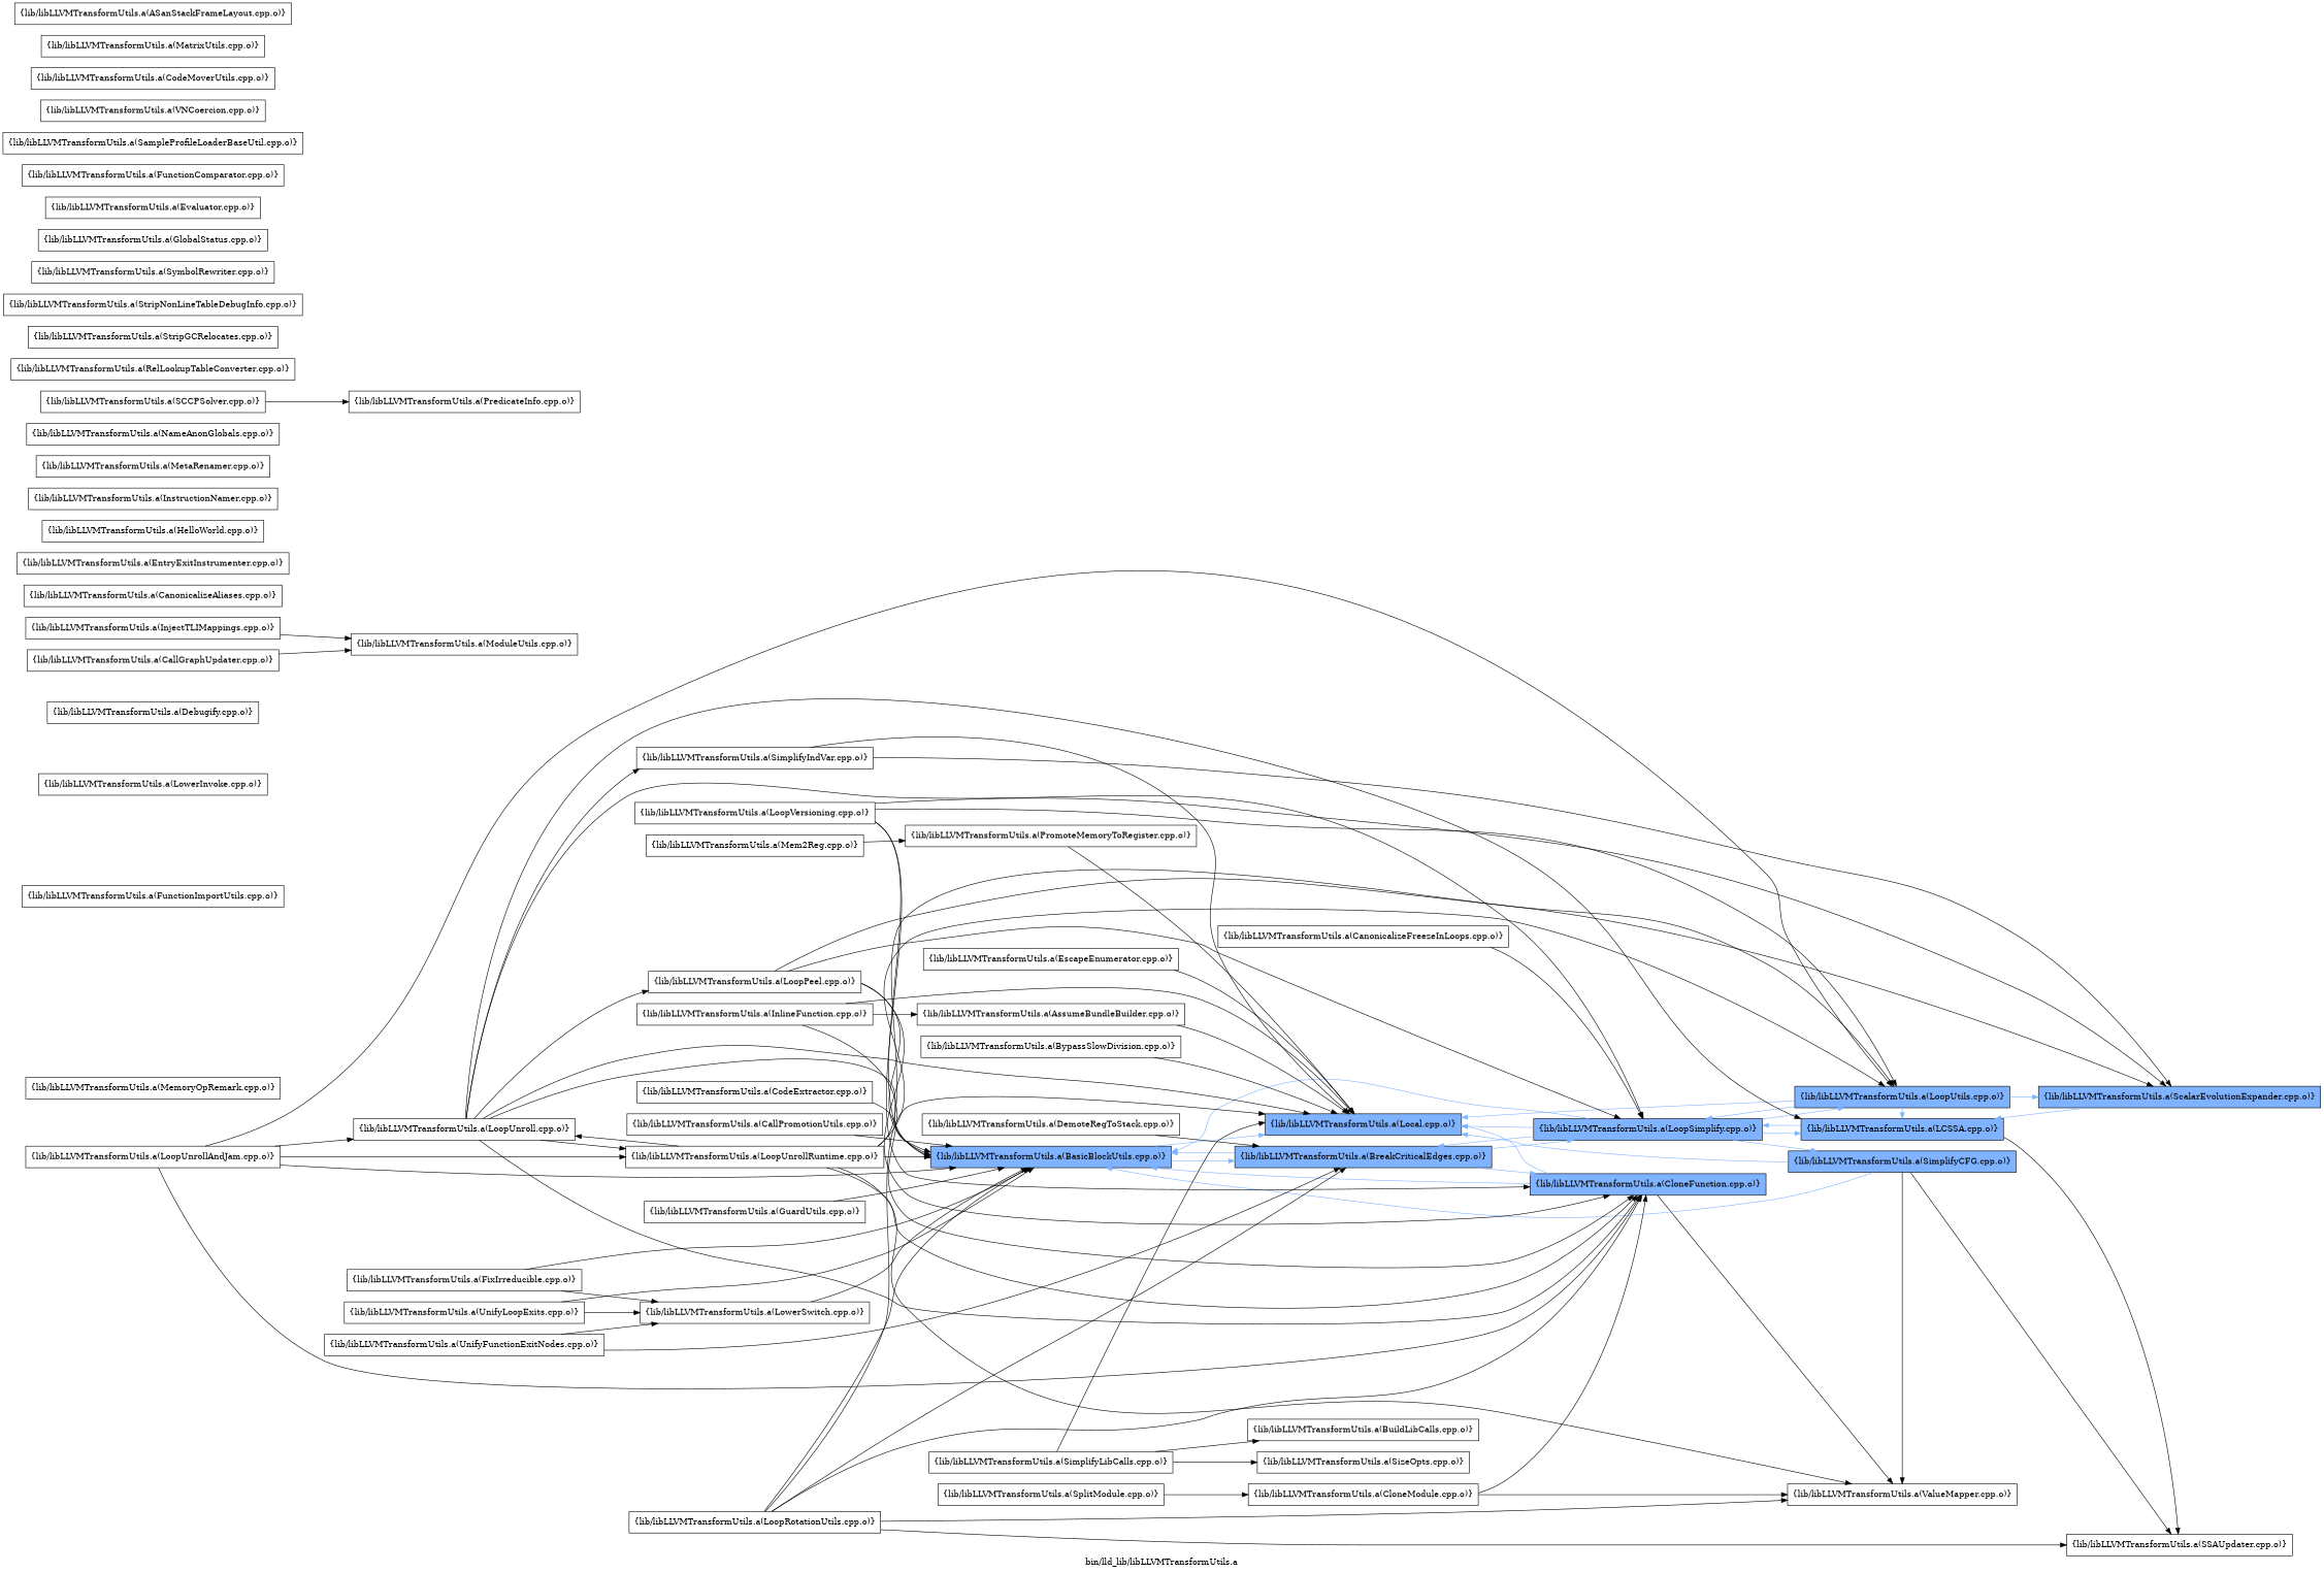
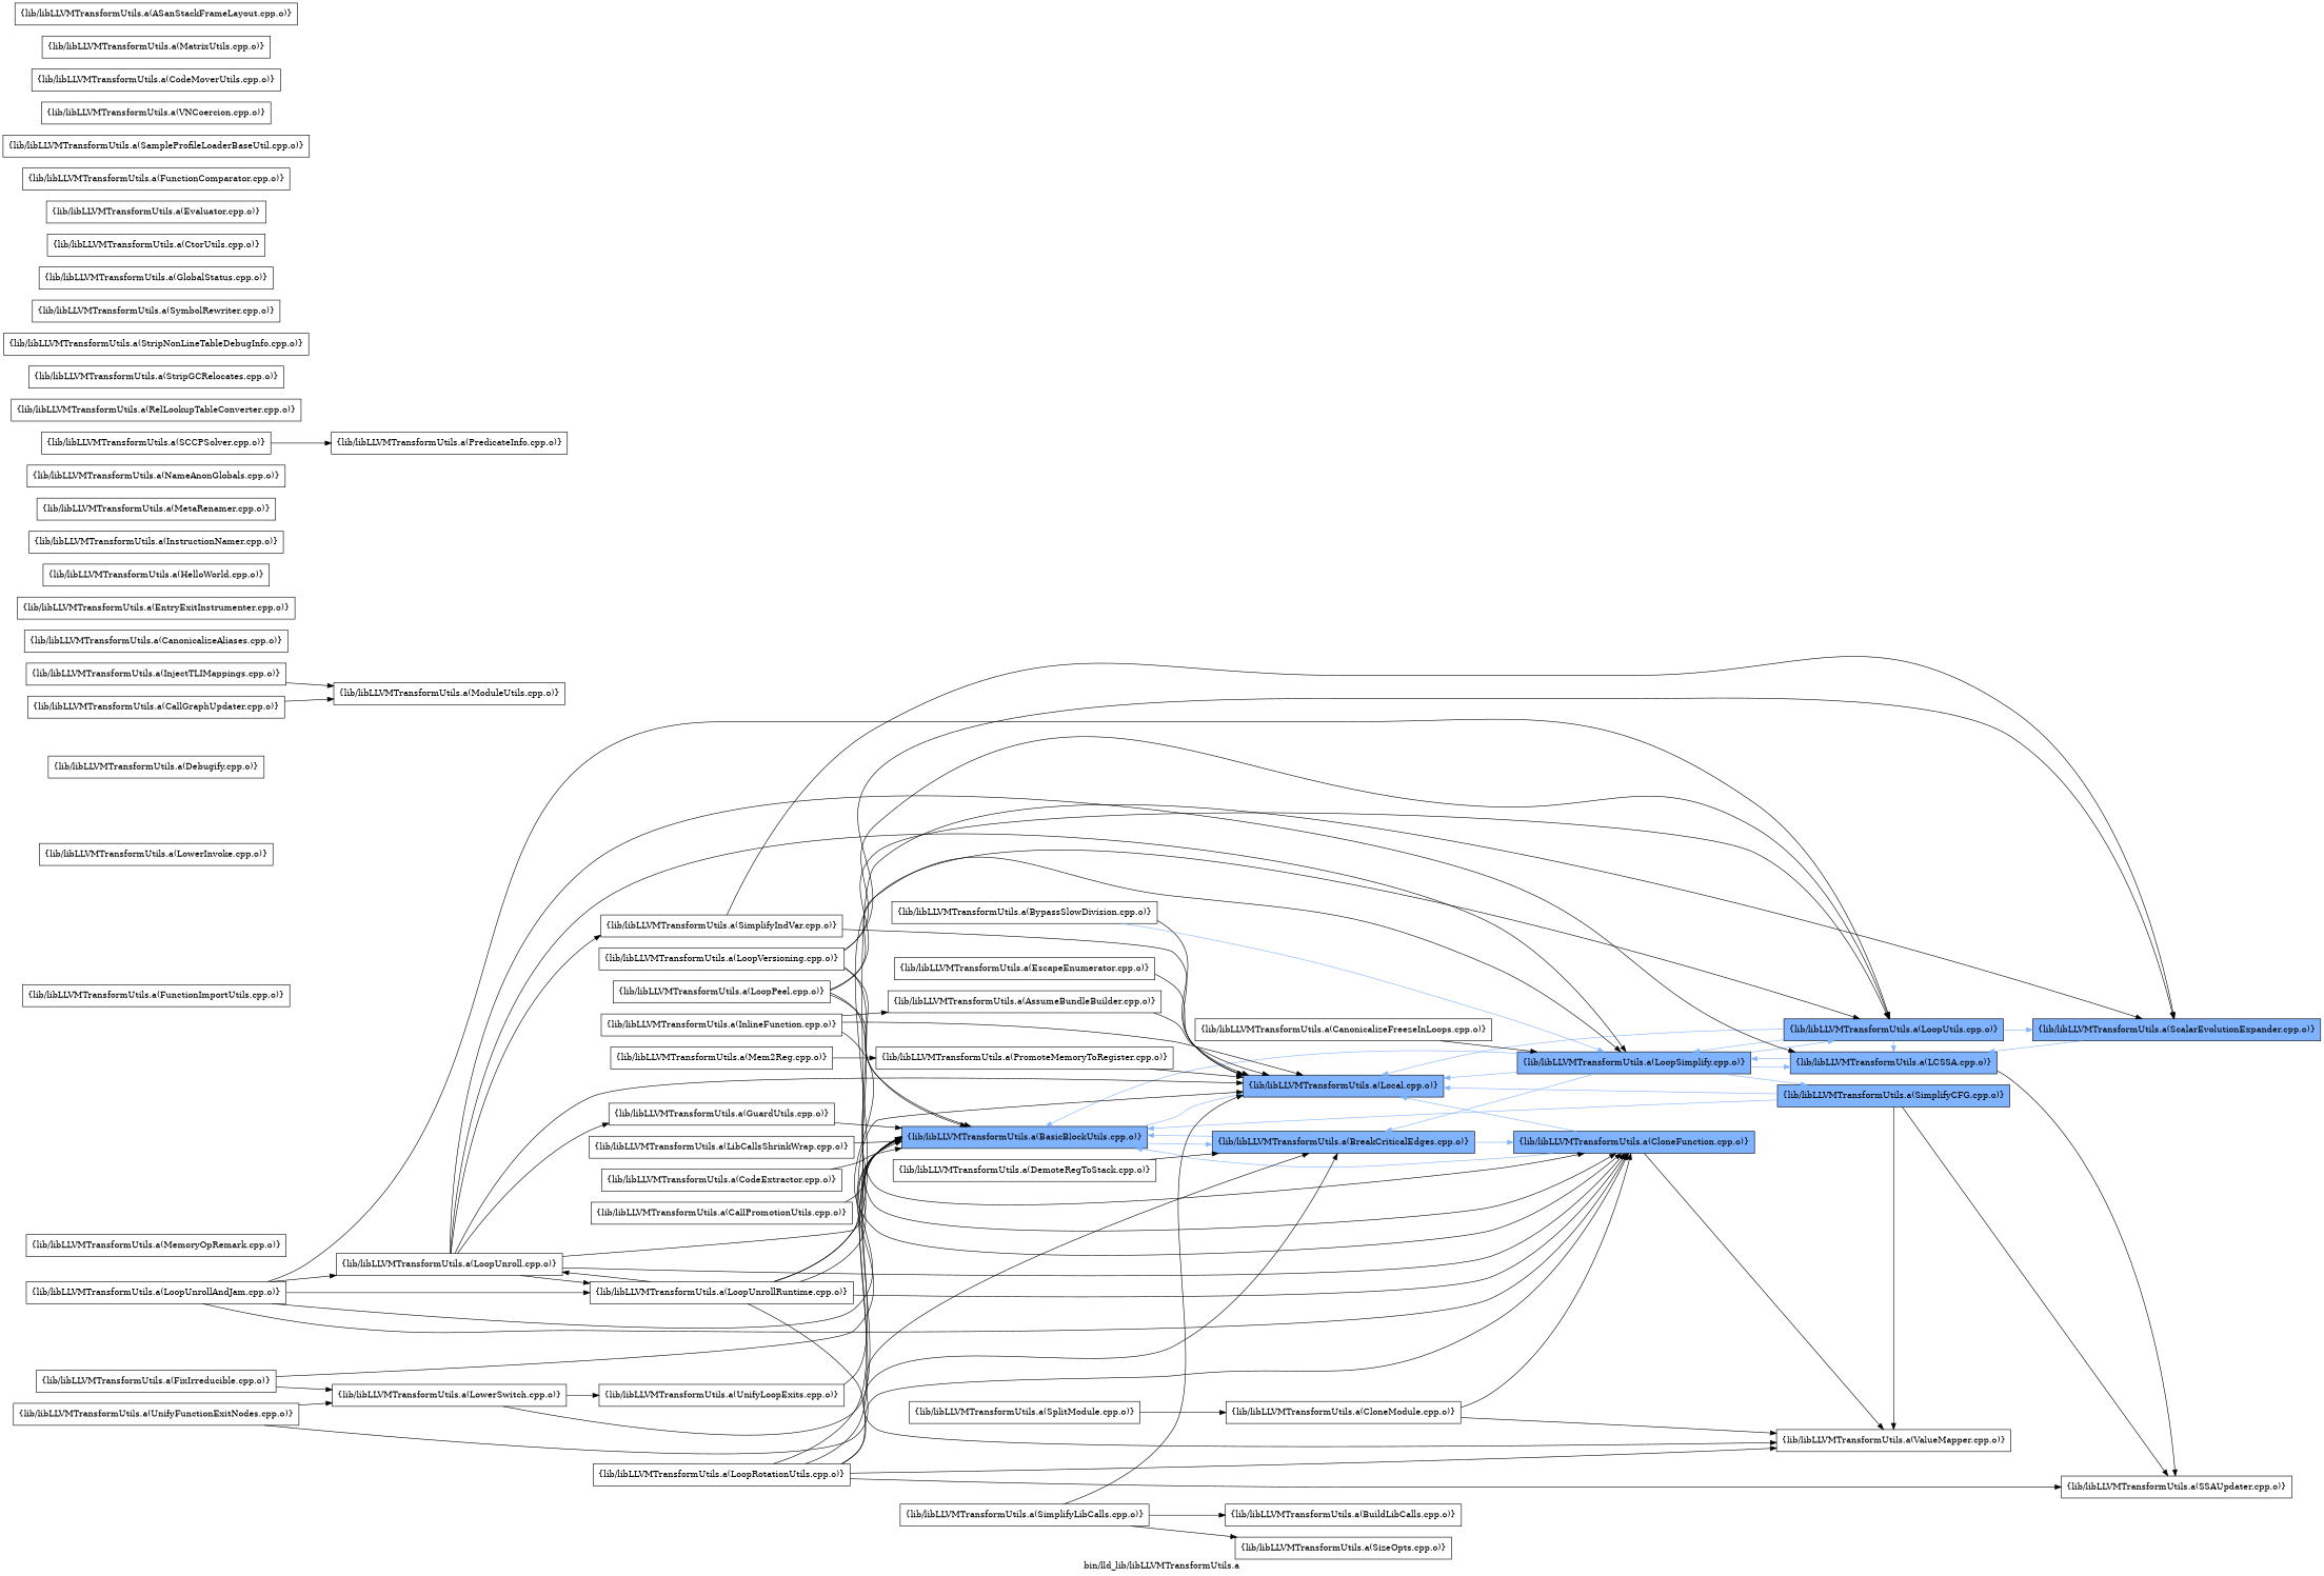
  digraph {
    label="bin/lld_lib/libLLVMTransformUtils.a"
    rankdir=LR
    node [group=0 shape=box]
    n1 [fillcolor="0.600000 0.5 1" group=1 label="{lib/libLLVMTransformUtils.a(BasicBlockUtils.cpp.o)}" style=filled]
    n2 [fillcolor="0.600000 0.5 1" group=1 label="{lib/libLLVMTransformUtils.a(BreakCriticalEdges.cpp.o)}" style=filled]
    n3 [fillcolor="0.600000 0.5 1" group=1 label="{lib/libLLVMTransformUtils.a(Local.cpp.o)}" style=filled]
    n4 [fillcolor="0.600000 0.5 1" group=1 label="{lib/libLLVMTransformUtils.a(CloneFunction.cpp.o)}" style=filled]
    n5 [fillcolor="0.600000 0.5 1" group=1 label="{lib/libLLVMTransformUtils.a(LoopSimplify.cpp.o)}" style=filled]
    n6 [label="{lib/libLLVMTransformUtils.a(ValueMapper.cpp.o)}"]
    n7 [fillcolor="0.600000 0.5 1" group=1 label="{lib/libLLVMTransformUtils.a(LCSSA.cpp.o)}" style=filled]
    n8 [fillcolor="0.600000 0.5 1" group=1 label="{lib/libLLVMTransformUtils.a(LoopUtils.cpp.o)}" style=filled]
    n9 [fillcolor="0.600000 0.5 1" group=1 label="{lib/libLLVMTransformUtils.a(SimplifyCFG.cpp.o)}" style=filled]
    n10 [label="{lib/libLLVMTransformUtils.a(SSAUpdater.cpp.o)}"]
    n11 [fillcolor="0.600000 0.5 1" group=1 label="{lib/libLLVMTransformUtils.a(ScalarEvolutionExpander.cpp.o)}" style=filled]
    n12 [label="{lib/libLLVMTransformUtils.a(MemoryOpRemark.cpp.o)}"]
    n13 [label="{lib/libLLVMTransformUtils.a(SizeOpts.cpp.o)}"]
    n14 [label="{lib/libLLVMTransformUtils.a(FunctionImportUtils.cpp.o)}"]
    n15 [label="{lib/libLLVMTransformUtils.a(SplitModule.cpp.o)}"]
    n16 [label="{lib/libLLVMTransformUtils.a(CloneModule.cpp.o)}"]
    n17 [label="{lib/libLLVMTransformUtils.a(CanonicalizeFreezeInLoops.cpp.o)}"]
    n18 [label="{lib/libLLVMTransformUtils.a(LowerInvoke.cpp.o)}"]
    n19 [label="{lib/libLLVMTransformUtils.a(BypassSlowDivision.cpp.o)}"]
    n20 [label="{lib/libLLVMTransformUtils.a(SimplifyLibCalls.cpp.o)}"]
    n21 [label="{lib/libLLVMTransformUtils.a(BuildLibCalls.cpp.o)}"]
    n22 [label="{lib/libLLVMTransformUtils.a(Debugify.cpp.o)}"]
    n23 [label="{lib/libLLVMTransformUtils.a(InlineFunction.cpp.o)}"]
    n24 [label="{lib/libLLVMTransformUtils.a(AssumeBundleBuilder.cpp.o)}"]
    n25 [label="{lib/libLLVMTransformUtils.a(DemoteRegToStack.cpp.o)}"]
    n26 [label="{lib/libLLVMTransformUtils.a(EscapeEnumerator.cpp.o)}"]
    n27 [label="{lib/libLLVMTransformUtils.a(ModuleUtils.cpp.o)}"]
    n28 [label="{lib/libLLVMTransformUtils.a(CanonicalizeAliases.cpp.o)}"]
    n29 [label="{lib/libLLVMTransformUtils.a(EntryExitInstrumenter.cpp.o)}"]
    n30 [label="{lib/libLLVMTransformUtils.a(FixIrreducible.cpp.o)}"]
    n31 [label="{lib/libLLVMTransformUtils.a(LowerSwitch.cpp.o)}"]
    n32 [label="{lib/libLLVMTransformUtils.a(HelloWorld.cpp.o)}"]
    n33 [label="{lib/libLLVMTransformUtils.a(InjectTLIMappings.cpp.o)}"]
    n34 [label="{lib/libLLVMTransformUtils.a(InstructionNamer.cpp.o)}"]
+   n35 [label="{lib/libLLVMTransformUtils.a(LibCallsShrinkWrap.cpp.o)}"]
    n36 [label="{lib/libLLVMTransformUtils.a(LoopVersioning.cpp.o)}"]
    n37 [label="{lib/libLLVMTransformUtils.a(Mem2Reg.cpp.o)}"]
    n38 [label="{lib/libLLVMTransformUtils.a(PromoteMemoryToRegister.cpp.o)}"]
    n39 [label="{lib/libLLVMTransformUtils.a(MetaRenamer.cpp.o)}"]
    n40 [label="{lib/libLLVMTransformUtils.a(NameAnonGlobals.cpp.o)}"]
    n41 [label="{lib/libLLVMTransformUtils.a(PredicateInfo.cpp.o)}"]
    n42 [label="{lib/libLLVMTransformUtils.a(RelLookupTableConverter.cpp.o)}"]
    n43 [label="{lib/libLLVMTransformUtils.a(StripGCRelocates.cpp.o)}"]
    n44 [label="{lib/libLLVMTransformUtils.a(StripNonLineTableDebugInfo.cpp.o)}"]
    n45 [label="{lib/libLLVMTransformUtils.a(SymbolRewriter.cpp.o)}"]
    n46 [label="{lib/libLLVMTransformUtils.a(UnifyFunctionExitNodes.cpp.o)}"]
    n47 [label="{lib/libLLVMTransformUtils.a(UnifyLoopExits.cpp.o)}"]
    n48 [label="{lib/libLLVMTransformUtils.a(CallGraphUpdater.cpp.o)}"]
    n49 [label="{lib/libLLVMTransformUtils.a(CodeExtractor.cpp.o)}"]
    n50 [label="{lib/libLLVMTransformUtils.a(GlobalStatus.cpp.o)}"]
+   n51 [label="{lib/libLLVMTransformUtils.a(CtorUtils.cpp.o)}"]
    n52 [label="{lib/libLLVMTransformUtils.a(Evaluator.cpp.o)}"]
    n53 [label="{lib/libLLVMTransformUtils.a(CallPromotionUtils.cpp.o)}"]
    n54 [label="{lib/libLLVMTransformUtils.a(FunctionComparator.cpp.o)}"]
    n55 [label="{lib/libLLVMTransformUtils.a(SampleProfileLoaderBaseUtil.cpp.o)}"]
    n56 [label="{lib/libLLVMTransformUtils.a(GuardUtils.cpp.o)}"]
    n57 [label="{lib/libLLVMTransformUtils.a(VNCoercion.cpp.o)}"]
    n58 [label="{lib/libLLVMTransformUtils.a(SimplifyIndVar.cpp.o)}"]
    n59 [label="{lib/libLLVMTransformUtils.a(CodeMoverUtils.cpp.o)}"]
    n60 [label="{lib/libLLVMTransformUtils.a(LoopPeel.cpp.o)}"]
    n61 [label="{lib/libLLVMTransformUtils.a(LoopRotationUtils.cpp.o)}"]
    n62 [label="{lib/libLLVMTransformUtils.a(LoopUnroll.cpp.o)}"]
    n63 [label="{lib/libLLVMTransformUtils.a(LoopUnrollRuntime.cpp.o)}"]
    n64 [label="{lib/libLLVMTransformUtils.a(LoopUnrollAndJam.cpp.o)}"]
    n65 [label="{lib/libLLVMTransformUtils.a(MatrixUtils.cpp.o)}"]
    n66 [label="{lib/libLLVMTransformUtils.a(SCCPSolver.cpp.o)}"]
    n67 [label="{lib/libLLVMTransformUtils.a(ASanStackFrameLayout.cpp.o)}"]
    subgraph sub_1 {
      rank=same
      n1
    }
    subgraph sub_2 {
      rank=same
      n2
      n3
    }
    subgraph sub_3 {
      rank=same
      n4
      n5
    }
    subgraph sub_4 {
      rank=same
      n6
      n7
      n8
      n9
    }
    n1 -> n2 [color="0.600000 0.5 1"]
    n1 -> n3 [color="0.600000 0.5 1"]
    n2 -> n1 [color="0.600000 0.5 1"]
    n2 -> n4 [color="0.600000 0.5 1"]
-   n2 -> n5 [color="0.600000 0.5 1"]
+   n19 -> n5 [color="0.600000 0.5 1"]
    n4 -> n1 [color="0.600000 0.5 1"]
    n4 -> n3 [color="0.600000 0.5 1"]
    n4 -> n6
    n5 -> n1 [color="0.600000 0.5 1"]
    n5 -> n2 [color="0.600000 0.5 1"]
    n5 -> n3 [color="0.600000 0.5 1"]
    n5 -> n7 [color="0.600000 0.5 1"]
    n5 -> n8 [color="0.600000 0.5 1"]
    n5 -> n9 [color="0.600000 0.5 1"]
    n7 -> n5 [color="0.600000 0.5 1"]
    n7 -> n10
    n8 -> n3 [color="0.600000 0.5 1"]
    n8 -> n5 [color="0.600000 0.5 1"]
    n8 -> n7 [color="0.600000 0.5 1"]
    n8 -> n11 [color="0.600000 0.5 1"]
    n9 -> n1 [color="0.600000 0.5 1"]
    n9 -> n3 [color="0.600000 0.5 1"]
    n9 -> n6
    n9 -> n10
    n11 -> n7 [color="0.600000 0.5 1"]
    n15 -> n16
    n16 -> n4
    n16 -> n6
    n17 -> n5
    n19 -> n3
    n20 -> n3
    n20 -> n13
    n20 -> n21
    n23 -> n3
    n23 -> n4
    n23 -> n24
    n24 -> n3
    n25 -> n2
    n26 -> n3
    n30 -> n1
    n30 -> n31
    n31 -> n1
    n33 -> n27
+   n35 -> n1
    n36 -> n1
    n36 -> n4
    n36 -> n8
    n36 -> n11
    n37 -> n38
    n38 -> n3
    n46 -> n2
    n46 -> n31
    n47 -> n1
-   n47 -> n31
+   n31 -> n47
    n48 -> n27
    n49 -> n1
    n53 -> n1
    n56 -> n1
    n58 -> n3
    n58 -> n11
    n60 -> n1
    n60 -> n4
    n60 -> n5
    n60 -> n8
    n61 -> n1
    n61 -> n2
    n61 -> n3
    n61 -> n4
    n61 -> n6
    n61 -> n10
    n62 -> n1
    n62 -> n3
    n62 -> n4
    n62 -> n5
    n62 -> n7
    n62 -> n58
-   n62 -> n60
+   n62 -> n56
    n62 -> n63
    n63 -> n1
    n63 -> n4
    n63 -> n6
    n63 -> n8
    n63 -> n11
    n63 -> n62
    n64 -> n1
    n64 -> n4
    n64 -> n8
    n64 -> n62
    n64 -> n63
    n66 -> n41
  }
